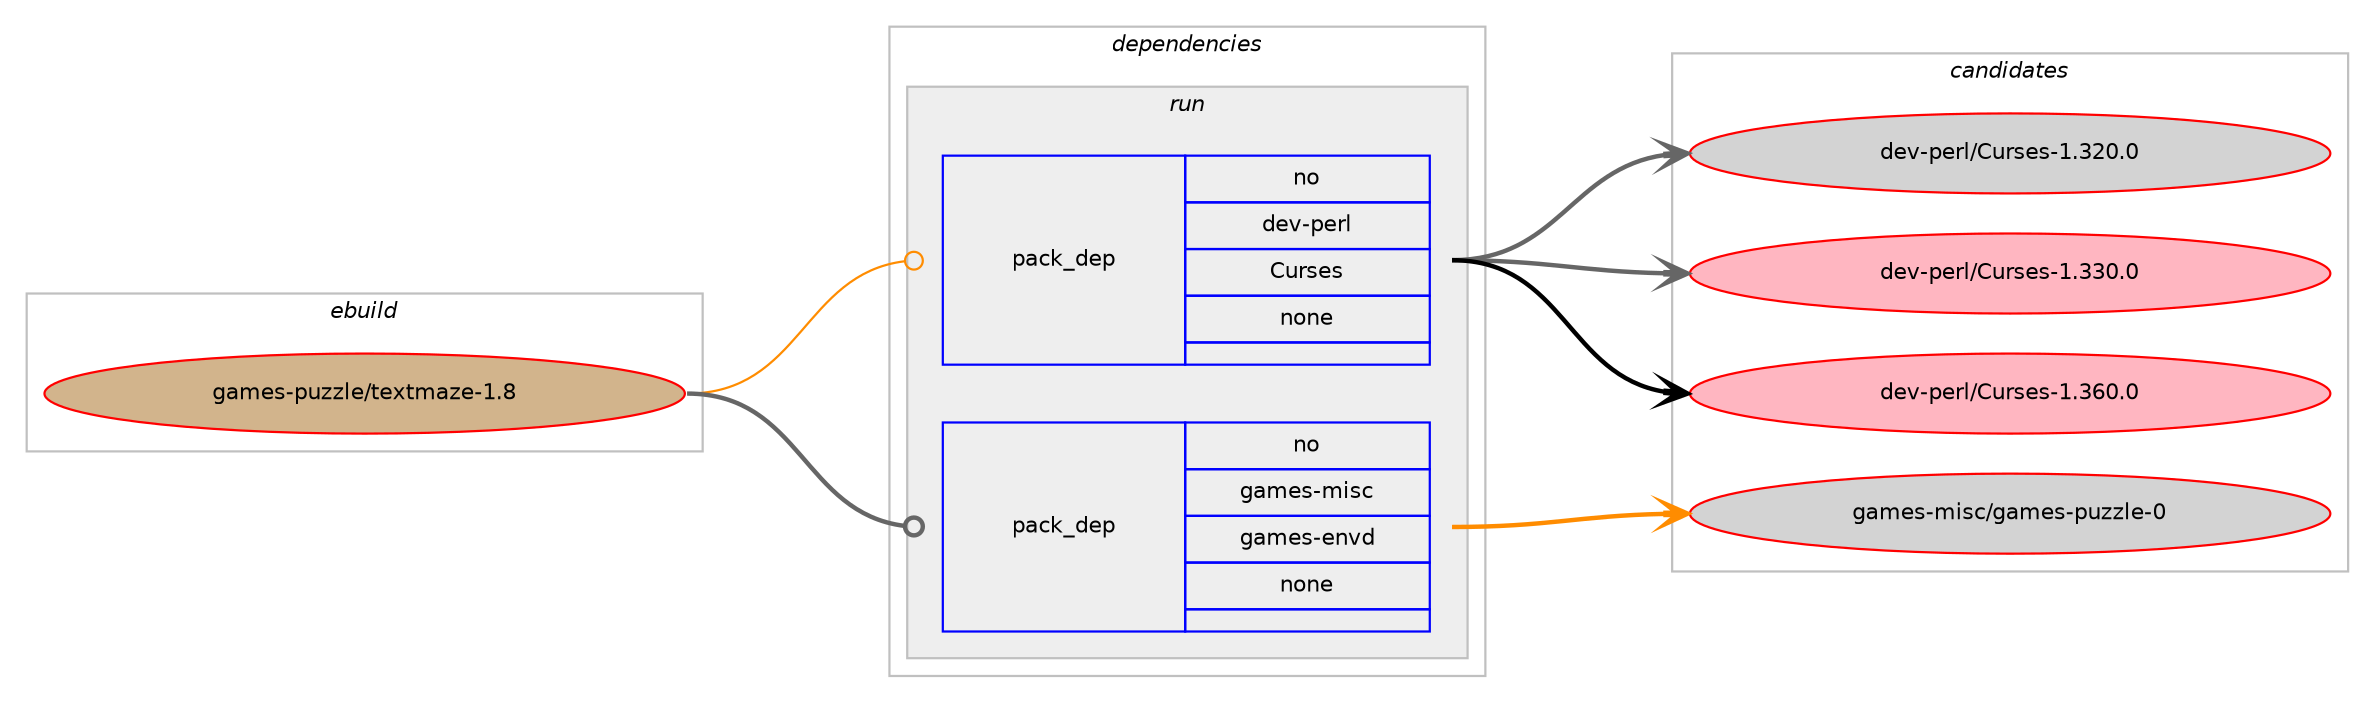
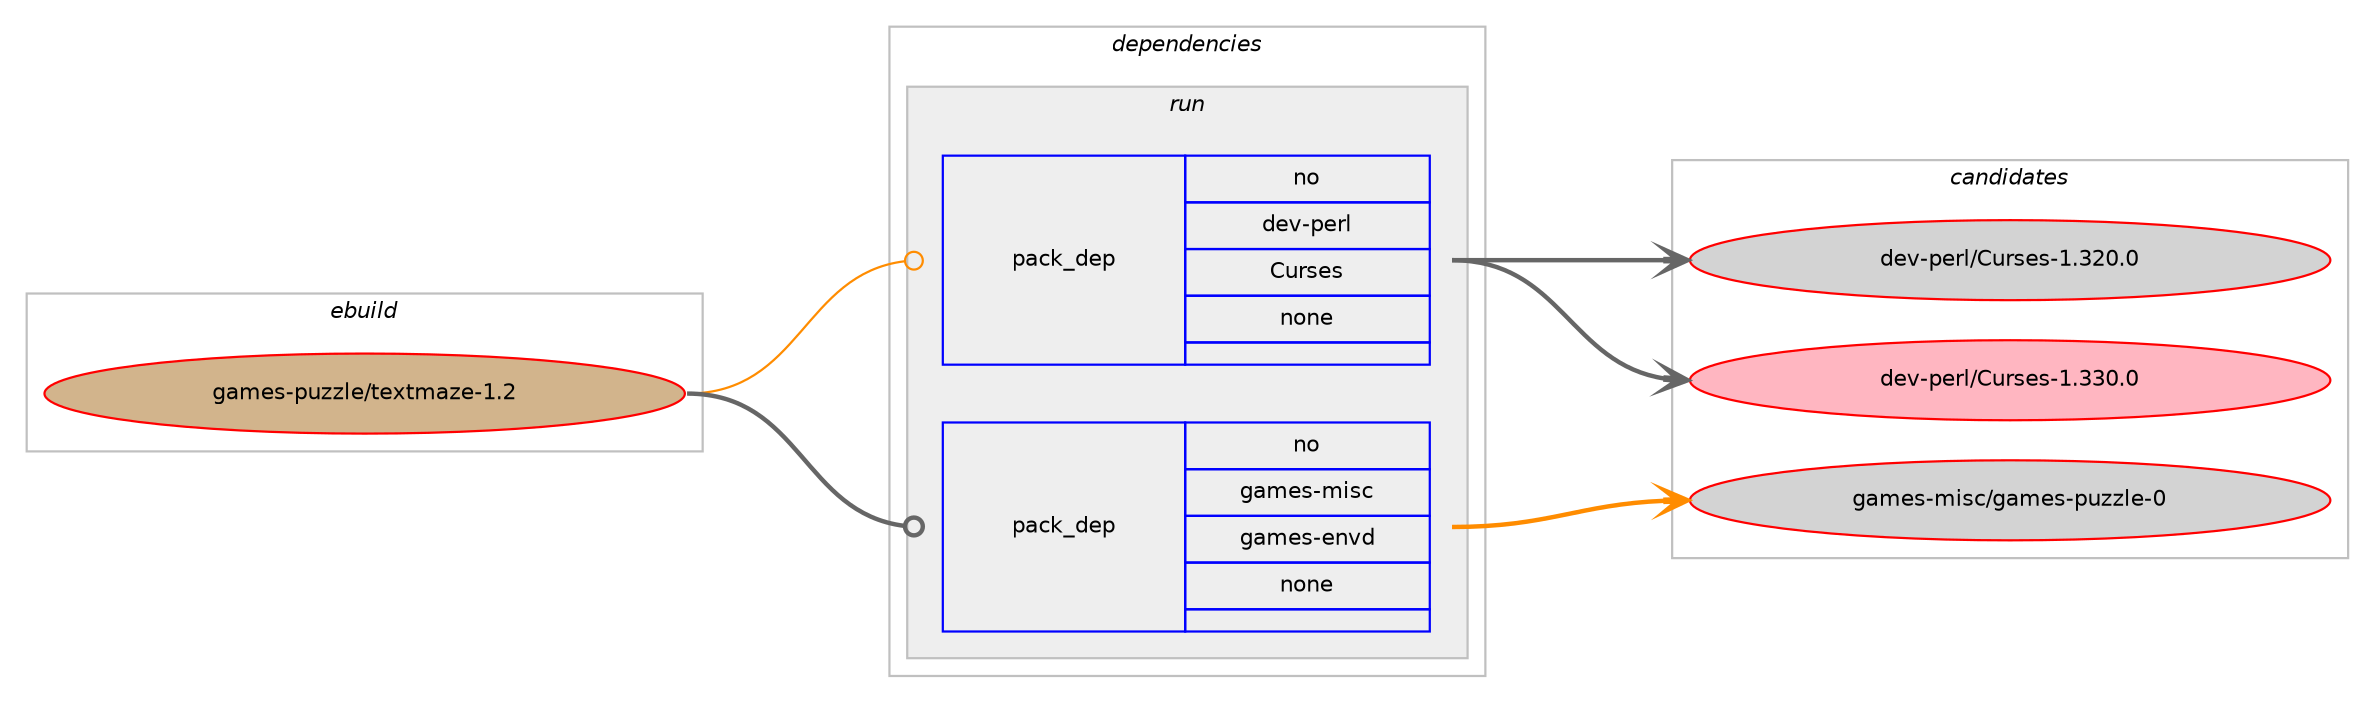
  digraph {
    compound=true
    concentrate=true
    fontname=Helvetica
    fontsize=10
    newrank=true
    rankdir=LR
    ranksep=1.5
    node [color=red fontname=Helvetica fontsize=10 style=filled]
    edge [arrowhead=vee color=gray40 headport=w style=bold tailport=e weight=100]
-   n1 [fillcolor=tan label="games-puzzle/textmaze-1.8" width=4]
+   n1 [fillcolor=tan label="games-puzzle/textmaze-1.2" width=4]
    n2 [color=blue label=<<TABLE BORDER="0" CELLBORDER="1" CELLSPACING="0" CELLPADDING="4" WIDTH="220"><TR><TD ROWSPAN="6" CELLPADDING="30">pack_dep</TD></TR><TR><TD WIDTH="110">no</TD></TR><TR><TD>dev-perl</TD></TR><TR><TD>Curses</TD></TR><TR><TD>none</TD></TR><TR><TD></TD></TR></TABLE>> shape=none style=""]
    n3 [color=blue label=<<TABLE BORDER="0" CELLBORDER="1" CELLSPACING="0" CELLPADDING="4" WIDTH="220"><TR><TD ROWSPAN="6" CELLPADDING="30">pack_dep</TD></TR><TR><TD WIDTH="110">no</TD></TR><TR><TD>games-misc</TD></TR><TR><TD>games-envd</TD></TR><TR><TD>none</TD></TR><TR><TD></TD></TR></TABLE>> shape=none style=""]
    n4 [fillcolor=lightgrey label="dev-perl/Curses-1.320.0" width=4]
    n5 [fillcolor=lightpink label="dev-perl/Curses-1.330.0" width=4]
-   n6 [fillcolor=lightpink label="dev-perl/Curses-1.360.0" width=4]
    n7 [fillcolor=lightgrey label="games-misc/games-puzzle-0" width=4]
    subgraph cluster_1 {
      color=gray
      label=<<i>ebuild</i>>
      rank=same
      n1
    }
    subgraph cluster_2 {
      color=gray
      label=<<i>dependencies</i>>
      subgraph cluster_3 {
        color=gray
        fillcolor="#eeeeee"
        label=<<i>compile</i>>
        style=filled
      }
      subgraph cluster_4 {
        color=gray
        fillcolor="#eeeeee"
        label=<<i>compile and run</i>>
        style=filled
      }
      subgraph cluster_5 {
        color=gray
        fillcolor="#eeeeee"
        label=<<i>run</i>>
        style=filled
        subgraph sub_6 {
          color=gray
          fillcolor="#eeeeee"
          label=<<i>run</i>>
          style=filled
          n2
        }
        subgraph sub_7 {
          color=gray
          fillcolor="#eeeeee"
          label=<<i>run</i>>
          style=filled
          n3
        }
      }
    }
    subgraph cluster_8 {
      color=gray
      label=<<i>candidates</i>>
      rank=same
      subgraph sub_9 {
        color=black
        label=<<i>candidates</i>>
        nodesep=1
        rank=same
        n4
        n5
-       n6
      }
      subgraph sub_10 {
        color=black
        label=<<i>candidates</i>>
        nodesep=1
        rank=same
        n7
      }
    }
    n1 -> n2 [arrowhead=odot color=darkorange style=solid weight=20]
    n1 -> n3 [arrowhead=odot weight=20]
    n2 -> n4
    n2 -> n5
-   n2 -> n6 [color=black]
    n3 -> n7 [color=darkorange]
  }
